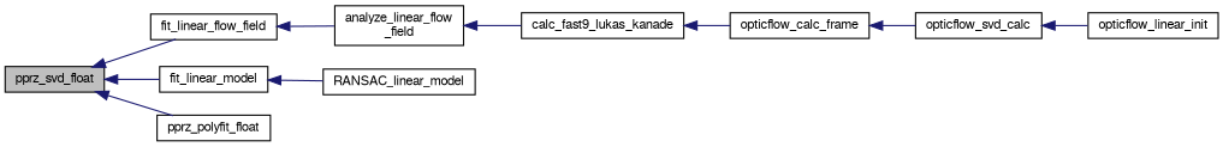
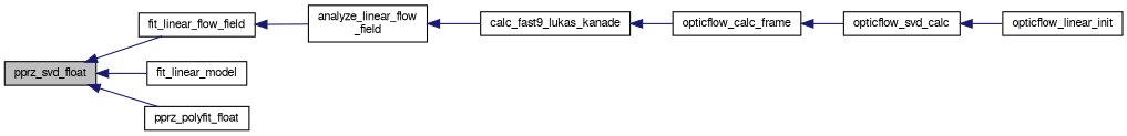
  digraph {
    rankdir=LR
    node [color=black fillcolor=white fontname=FreeSans fontsize=10 shape=record style=filled]
    edge [color=midnightblue dir=back fontname=FreeSans fontsize=10 labelfontname=FreeSans labelfontsize=10 style=solid]
    n1 [fillcolor=grey75 fontcolor=black height=0.2 label=pprz_svd_float width=0.4]
    n2 [height=0.2 label=fit_linear_flow_field width=0.4]
    n3 [height=0.2 label=fit_linear_model width=0.4]
    n4 [height=0.2 label=pprz_polyfit_float width=0.4]
    n5 [height=0.2 label="analyze_linear_flow\l_field" width=0.4]
-   n6 [height=0.2 label=RANSAC_linear_model width=0.4]
    n7 [height=0.2 label=calc_fast9_lukas_kanade width=0.4]
    n8 [height=0.2 label=opticflow_calc_frame width=0.4]
    n9 [height=0.2 label=opticflow_svd_calc width=0.4]
    n10 [height=0.2 label=opticflow_linear_init width=0.4]
    n1 -> n2
    n1 -> n3
    n1 -> n4
    n2 -> n5
-   n3 -> n6
    n5 -> n7
    n7 -> n8
    n8 -> n9
    n9 -> n10
  }
